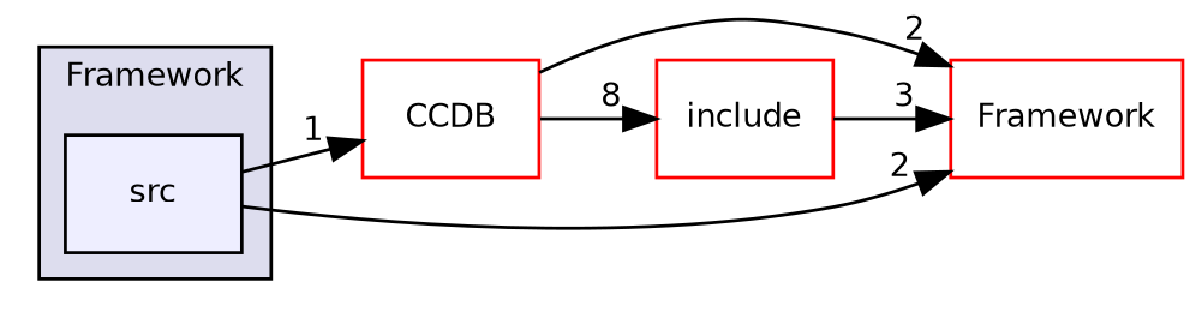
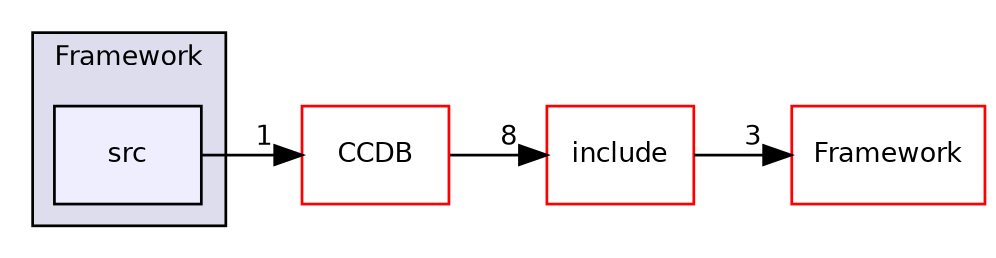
  digraph {
    compound=true
    rankdir=LR
    node [fontname=Helvetica fontsize=10 shape=box color=red]
    edge [headlabel=2 labeldistance=1.5 labelfontname=Helvetica labelfontsize=10]
    n1 [fillcolor="#eeeeff" label=src pencolor=black style=filled color=""]
    n2 [label=CCDB]
    n3 [label=Framework]
    n4 [label=include]
    subgraph cluster_1 {
      bgcolor="#ddddee"
      fontname=Helvetica
      fontsize=10
      label=Framework
      pencolor=black
      n1
    }
    n1 -> n2 [headlabel=1]
-   n1 -> n3
-   n2 -> n3
    n2 -> n4 [headlabel=8]
    n4 -> n3 [headlabel=3]
  }
